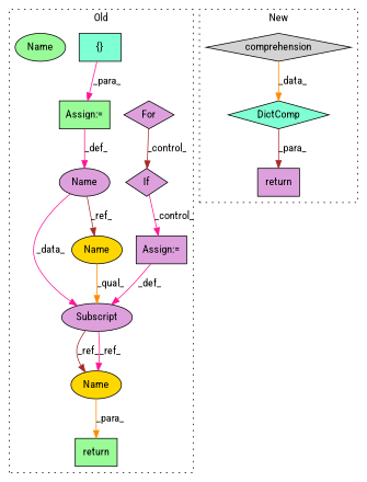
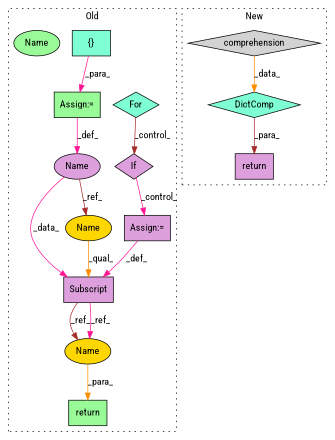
  digraph {
    fontname="Roboto Condensed"
    node [a=87 fillcolor=plum fontname="Roboto Condensed" l=3 s=20397 shape=box style=filled]
    edge [color=deeppink fontname="Roboto Condensed"]
    n1 [a=93 fillcolor=palegreen l=7 label=return s=20390]
    n2 [a=68 label="Assign:=" s=20373]
-   n3 [a=107 l="4,10" label=For s="20278,20293" shape=diamond]
+   n3 [a=107 fillcolor=aquamarine l="4,10" label=For s="20278,20293" shape=diamond]
    n4 [a=95 fillcolor=aquamarine l="2,1" label="{}" s="20271,20272"]
-   n5 [a=63 l="13,0" label=Subscript s="20360,0" shape=ellipse]
+   n5 [a=63 l="13,0" label=Subscript s="20360,0"]
    n6 [a=96 label=If s=20303 shape=diamond]
    n7 [l=10 label=Name s=20258 shape=ellipse]
    n8 [a=68 fillcolor=palegreen label="Assign:=" s=20268]
    n9 [fillcolor=palegreen l=10 label=Name shape=ellipse]
    n10 [fillcolor=gold l=10 label=Name s=20360 shape=ellipse]
    n11 [fillcolor=gold l=10 label=Name shape=ellipse]
    n12 [a=84 fillcolor=aquamarine l=61 label=DictComp s=20271 shape=diamond]
    n13 [a=45 fillcolor=lightgrey label=comprehension s=20284 shape=diamond]
    n14 [a=93 l=7 label=return s=20264]
    subgraph cluster_1 {
      label=Old
      style=dotted
      n1
      n2
      n3
      n4
      n5
      n6
      n7
      n8
      n9
      n10
      n11
    }
    subgraph cluster_2 {
      label=New
      style=dotted
      n12
      n13
      n14
    }
    n2 -> n5 [label=_def_]
    n3 -> n6 [color=brown label=_control_]
    n4 -> n8 [label=_para_]
    n5 -> n11 [color=brown label=_ref_]
    n5 -> n11 [label=_ref_]
    n6 -> n2 [label=_control_]
    n7 -> n5 [label=_data_]
    n7 -> n10 [color=brown label=_ref_]
    n8 -> n7 [label=_def_]
    n10 -> n5 [color=darkorange label=_qual_]
    n11 -> n1 [color=darkorange label=_para_]
    n12 -> n14 [color=brown label=_para_]
    n13 -> n12 [color=darkorange label=_data_]
  }
